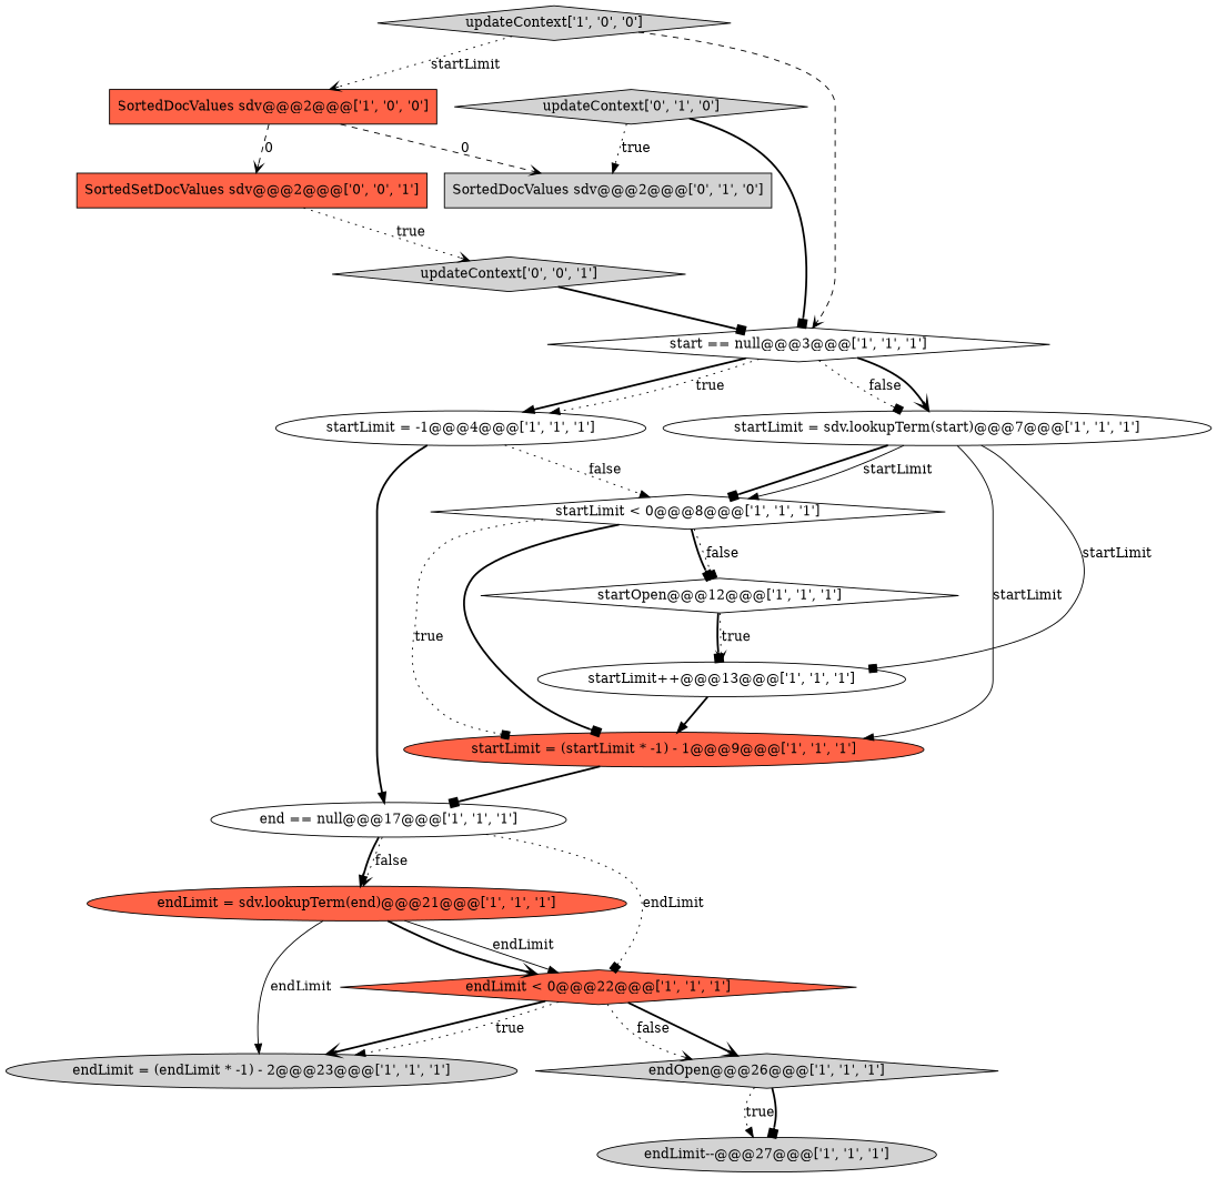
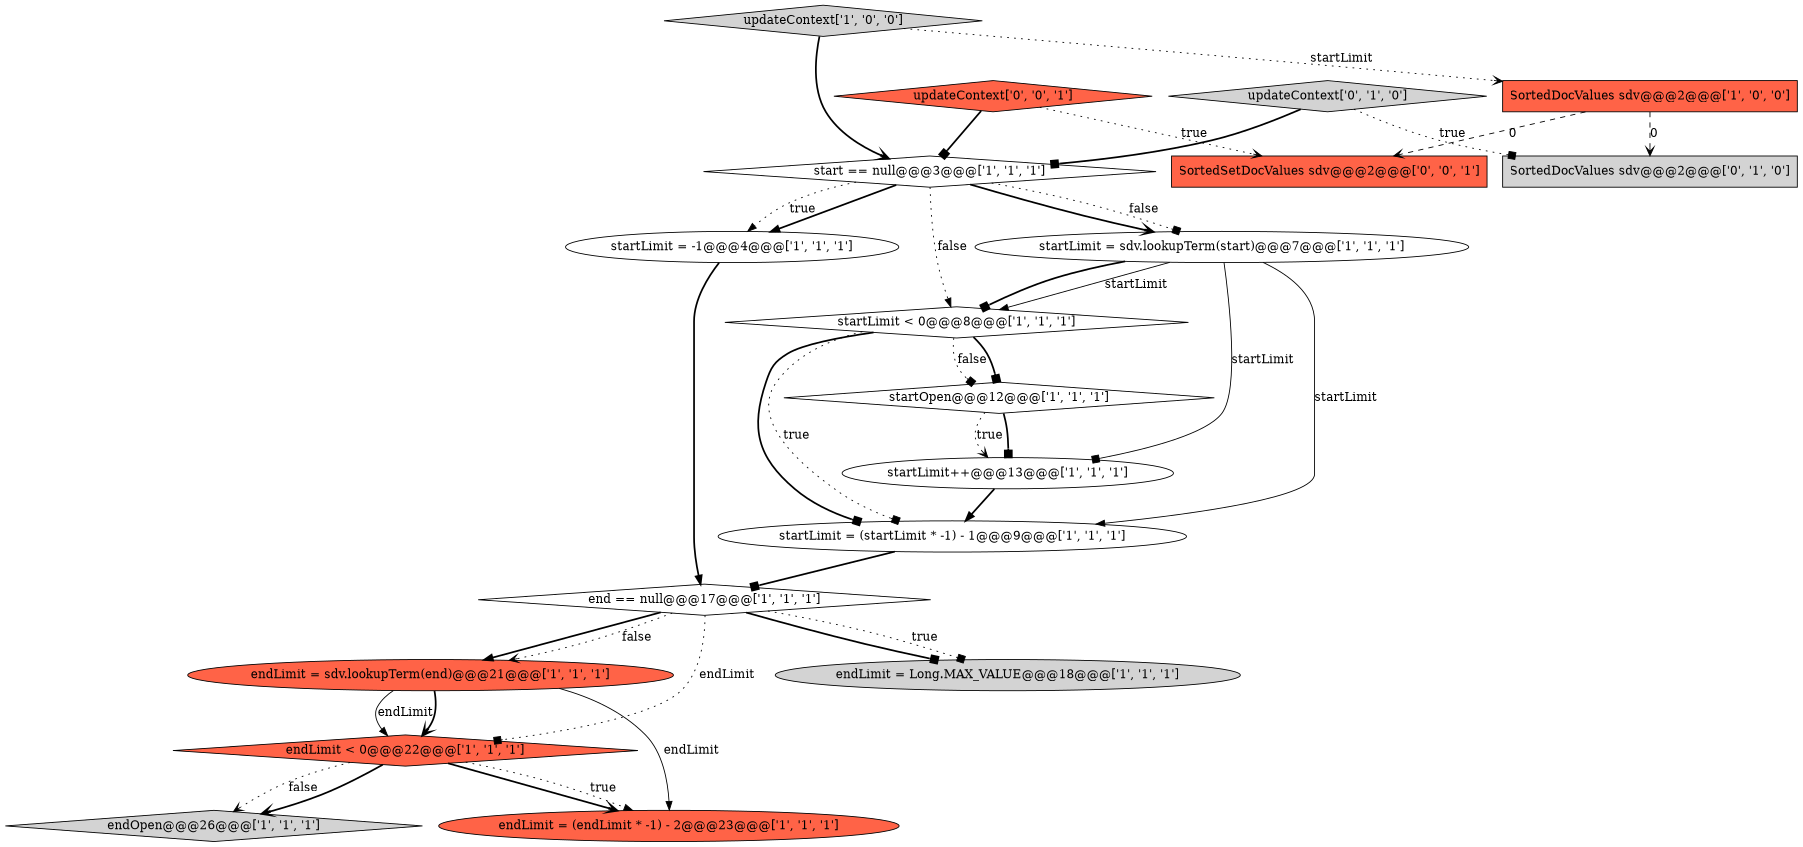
  digraph {
    node [fillcolor=white shape=diamond style=filled]
    edge [arrowhead=box style=bold]
    n1 [label="start == null@@@3@@@['1', '1', '1']"]
    n2 [label="startLimit = sdv.lookupTerm(start)@@@7@@@['1', '1', '1']" shape=ellipse]
    n3 [label="startLimit < 0@@@8@@@['1', '1', '1']"]
    n4 [label="startLimit = -1@@@4@@@['1', '1', '1']" shape=ellipse]
    n5 [label="startLimit++@@@13@@@['1', '1', '1']" shape=ellipse]
-   n6 [fillcolor=tomato label="startLimit = (startLimit * -1) - 1@@@9@@@['1', '1', '1']" shape=ellipse]
+   n6 [label="startLimit = (startLimit * -1) - 1@@@9@@@['1', '1', '1']" shape=ellipse]
    n7 [label="startOpen@@@12@@@['1', '1', '1']"]
-   n8 [label="end == null@@@17@@@['1', '1', '1']" shape=ellipse]
-   n9 [fillcolor=lightgray label="updateContext['0', '0', '1']"]
+   n8 [label="end == null@@@17@@@['1', '1', '1']"]
+   n9 [fillcolor=tomato label="updateContext['0', '0', '1']"]
    n10 [fillcolor=tomato label="SortedSetDocValues sdv@@@2@@@['0', '0', '1']" shape=box]
-   n11 [fillcolor=lightgray label="endLimit--@@@27@@@['1', '1', '1']" shape=ellipse]
    n12 [fillcolor=tomato label="endLimit < 0@@@22@@@['1', '1', '1']"]
    n13 [fillcolor=tomato label="endLimit = sdv.lookupTerm(end)@@@21@@@['1', '1', '1']" shape=ellipse]
+   n14 [fillcolor=lightgray label="endLimit = Long.MAX_VALUE@@@18@@@['1', '1', '1']" shape=ellipse]
    n15 [fillcolor=lightgray label="endOpen@@@26@@@['1', '1', '1']"]
-   n16 [fillcolor=lightgray label="endLimit = (endLimit * -1) - 2@@@23@@@['1', '1', '1']" shape=ellipse]
+   n16 [fillcolor=tomato label="endLimit = (endLimit * -1) - 2@@@23@@@['1', '1', '1']" shape=ellipse]
    n17 [fillcolor=lightgray label="SortedDocValues sdv@@@2@@@['0', '1', '0']" shape=box]
    n18 [fillcolor=lightgray label="updateContext['1', '0', '0']"]
    n19 [fillcolor=tomato label="SortedDocValues sdv@@@2@@@['1', '0', '0']" shape=box]
    n20 [fillcolor=lightgray label="updateContext['0', '1', '0']"]
    n1 -> n2 [label=false style=dotted]
    n1 -> n2 [arrowhead=vee]
-   n4 -> n3 [arrowhead=normal label=false style=dotted]
+   n1 -> n3 [arrowhead=normal label=false style=dotted]
    n1 -> n4 [arrowhead=normal]
    n1 -> n4 [arrowhead=normal label=true style=dotted]
    n2 -> n3
    n2 -> n3 [arrowhead=normal label=startLimit style=solid]
    n2 -> n5 [label=startLimit style=solid]
    n2 -> n6 [arrowhead=normal label=startLimit style=solid]
    n3 -> n6 [label=true style=dotted]
    n3 -> n6
    n3 -> n7 [label=false style=dotted]
    n3 -> n7
    n4 -> n8 [arrowhead=normal]
    n5 -> n6 [arrowhead=normal]
    n6 -> n8
    n7 -> n5
    n7 -> n5 [arrowhead=vee label=true style=dotted]
    n8 -> n12 [label=endLimit style=dotted]
    n8 -> n13 [arrowhead=normal]
    n8 -> n13 [arrowhead=vee label=false style=dotted]
+   n8 -> n14 [label=true style=dotted]
+   n8 -> n14
    n9 -> n1
-   n10 -> n9 [arrowhead=vee label=true style=dotted]
+   n9 -> n10 [arrowhead=vee label=true style=dotted]
    n12 -> n15 [arrowhead=vee]
    n12 -> n15 [arrowhead=vee label=false style=dotted]
    n12 -> n16 [arrowhead=vee]
    n12 -> n16 [arrowhead=normal label=true style=dotted]
    n13 -> n12 [arrowhead=normal label=endLimit style=solid]
    n13 -> n12 [arrowhead=vee]
    n13 -> n16 [arrowhead=normal label=endLimit style=solid]
-   n15 -> n11 [arrowhead=normal label=true style=dotted]
-   n15 -> n11
-   n18 -> n1 [arrowhead=vee style=dashed]
+   n18 -> n1 [arrowhead=vee]
    n18 -> n19 [arrowhead=vee label=startLimit style=dotted]
    n19 -> n10 [arrowhead=vee label=0 style=dashed]
    n19 -> n17 [arrowhead=vee label=0 style=dashed]
    n20 -> n1
-   n20 -> n17 [arrowhead=normal label=true style=dotted]
+   n20 -> n17 [label=true style=dotted]
  }
